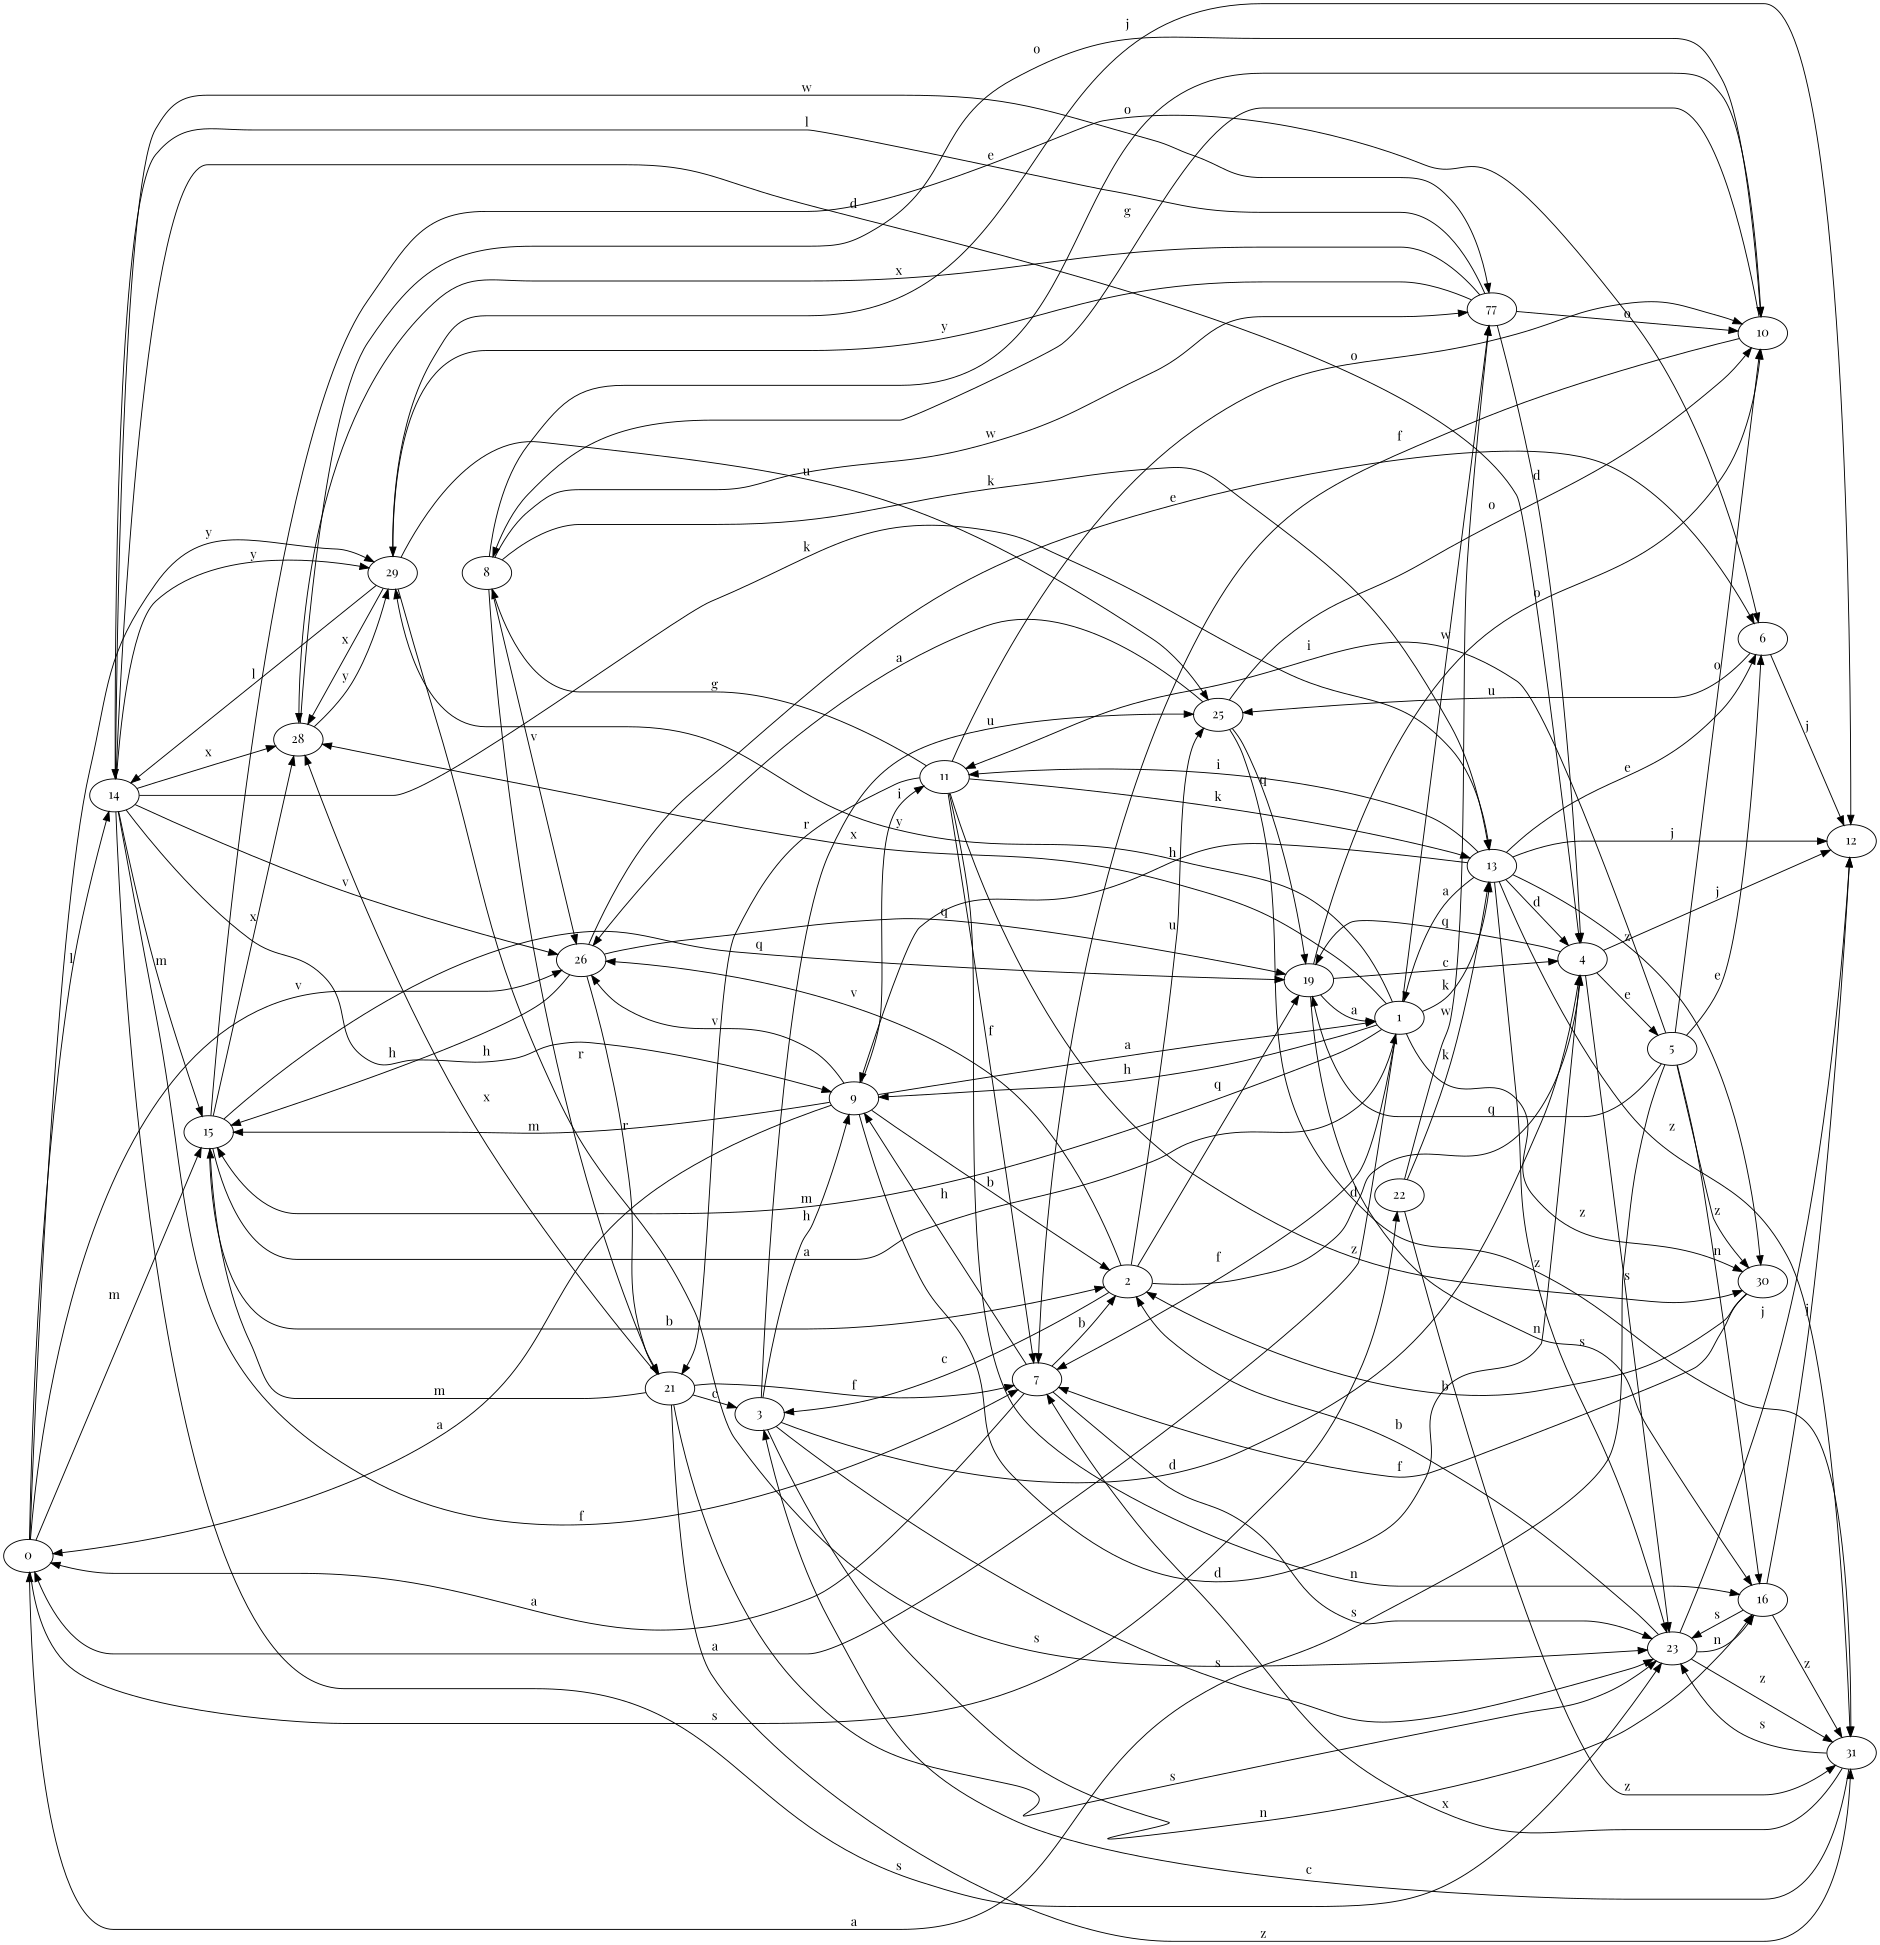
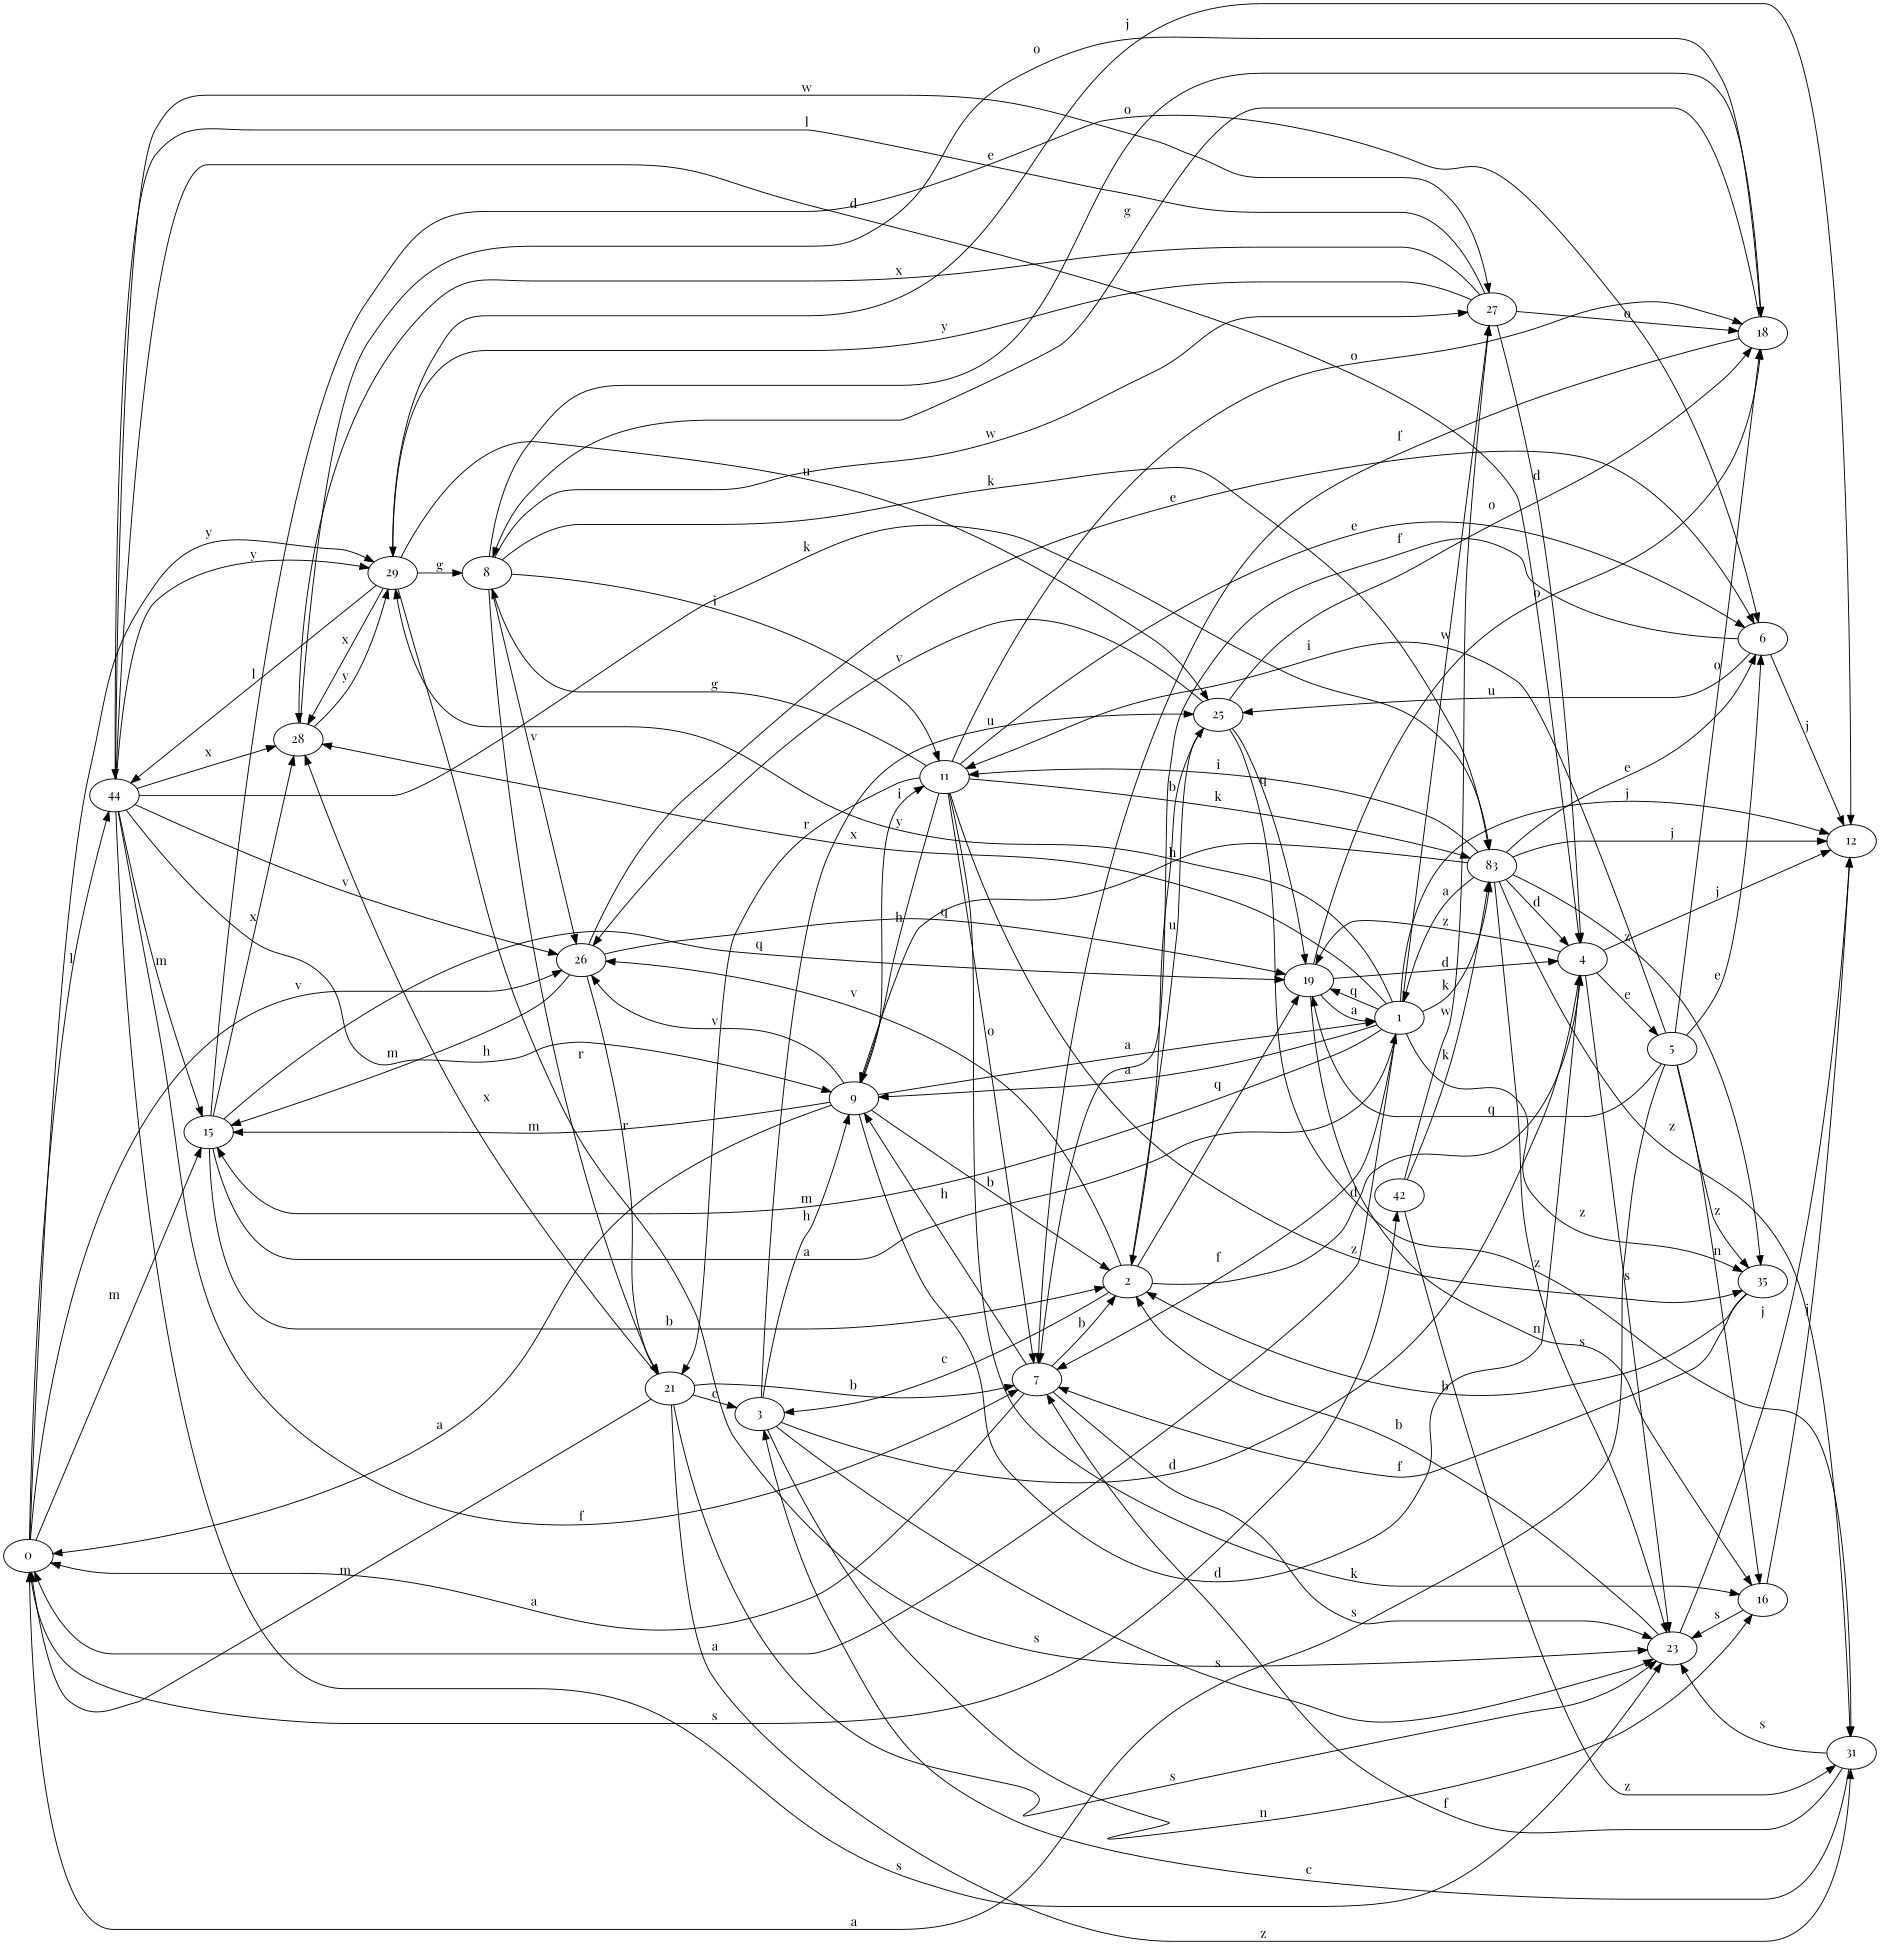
  strict digraph {
    fontname="Playfair Display"
    rankdir=LR
    node [fontname="Playfair Display"]
    edge [fontname="Playfair Display"]
    0
-   14
+   14 [label=44]
    15
-   22
+   22 [label=42]
    26
    29
    7
    9
-   13
-   27 [label=77]
+   13 [label=83]
+   27
    28
    4
    23
    1
    19
    2
    6
    31
    21
    12
    25
    8
-   30
+   30 [label=35]
    11
    16
-   18 [label=10]
+   18
    3
    5
    0 -> 14 [label=l]
    0 -> 15 [label=m]
    0 -> 22 [label=s]
    0 -> 26 [label=v]
    0 -> 29 [label=y]
    14 -> 15 [label=m]
    14 -> 26 [label=v]
    14 -> 29 [label=y]
    14 -> 7 [label=f]
    14 -> 9 [label=h]
    14 -> 13 [label=k]
    14 -> 27 [label=w]
    14 -> 28 [label=x]
    14 -> 4 [label=d]
    14 -> 23 [label=s]
    15 -> 28 [label=x]
    15 -> 1 [label=a]
    15 -> 19 [label=q]
    15 -> 2 [label=b]
    15 -> 6 [label=e]
    22 -> 13 [label=k]
    22 -> 27 [label=w]
    22 -> 31 [label=z]
-   26 -> 15 [label=h]
+   26 -> 15 [label=m]
    26 -> 19 [label=q]
    26 -> 6 [label=e]
    26 -> 21 [label=r]
    29 -> 14 [label=l]
    29 -> 28 [label=x]
    29 -> 23 [label=s]
    29 -> 12 [label=j]
    29 -> 25 [label=u]
+   29 -> 8 [label=g]
    7 -> 0 [label=a]
    7 -> 9 [label=h]
    7 -> 23 [label=s]
    7 -> 2 [label=b]
    9 -> 0 [label=a]
    9 -> 15 [label=m]
    9 -> 26 [label=v]
    9 -> 4 [label=d]
    9 -> 1 [label=a]
    9 -> 2 [label=b]
    9 -> 11 [label=i]
    13 -> 9 [label=h]
    13 -> 4 [label=d]
    13 -> 23 [label=s]
    13 -> 1 [label=a]
    13 -> 6 [label=e]
    13 -> 31 [label=z]
    13 -> 12 [label=j]
    13 -> 30 [label=z]
    13 -> 11 [label=i]
    27 -> 14 [label=l]
    27 -> 29 [label=y]
    27 -> 28 [label=x]
    27 -> 4 [label=d]
    27 -> 18 [label=o]
    28 -> 29 [label=y]
    28 -> 18 [label=o]
    4 -> 23 [label=s]
-   4 -> 19 [label=q]
+   4 -> 19 [label=z]
    4 -> 12 [label=j]
    4 -> 5 [label=e]
    23 -> 2 [label=b]
-   23 -> 31 [label=z]
    23 -> 12 [label=j]
-   23 -> 16 [label=n]
    1 -> 0 [label=a]
    1 -> 15 [label=m]
    1 -> 29 [label=y]
    1 -> 7 [label=f]
-   1 -> 9 [label=h]
+   1 -> 9 [label=a]
    1 -> 13 [label=k]
    1 -> 27 [label=w]
    1 -> 28 [label=x]
+   1 -> 19 [label=q]
+   1 -> 12 [label=j]
    1 -> 30 [label=z]
-   19 -> 4 [label=c]
+   19 -> 4 [label=d]
    19 -> 1 [label=a]
    19 -> 16 [label=n]
    19 -> 18 [label=o]
    2 -> 26 [label=v]
    2 -> 4 [label=d]
    2 -> 19 [label=q]
    2 -> 25 [label=u]
    2 -> 3 [label=c]
+   6 -> 7 [label=f]
    6 -> 12 [label=j]
    6 -> 25 [label=u]
-   31 -> 7 [label=x]
+   31 -> 7 [label=f]
    31 -> 23 [label=s]
    31 -> 3 [label=c]
-   21 -> 15 [label=m]
-   21 -> 7 [label=f]
+   21 -> 0 [label=m]
+   21 -> 7 [label=b]
    21 -> 28 [label=x]
    21 -> 23 [label=s]
    21 -> 31 [label=z]
    21 -> 3 [label=c]
-   25 -> 26 [label=a]
+   25 -> 26 [label=v]
    25 -> 19 [label=q]
+   25 -> 2 [label=b]
    25 -> 31 [label=z]
    25 -> 18 [label=o]
    8 -> 26 [label=v]
    8 -> 13 [label=k]
    8 -> 27 [label=w]
    8 -> 21 [label=r]
+   8 -> 11 [label=i]
    8 -> 18 [label=o]
    30 -> 7 [label=f]
    30 -> 2 [label=b]
-   11 -> 7 [label=f]
+   11 -> 7 [label=o]
+   11 -> 9 [label=h]
    11 -> 13 [label=k]
+   11 -> 6 [label=e]
    11 -> 21 [label=r]
    11 -> 8 [label=g]
    11 -> 30 [label=z]
-   11 -> 16 [label=n]
+   11 -> 16 [label=k]
    11 -> 18 [label=o]
    16 -> 23 [label=s]
-   16 -> 31 [label=z]
    16 -> 12 [label=j]
    18 -> 7 [label=f]
    18 -> 8 [label=g]
    3 -> 9 [label=h]
    3 -> 4 [label=d]
    3 -> 23 [label=s]
    3 -> 25 [label=u]
    3 -> 16 [label=n]
    5 -> 0 [label=a]
    5 -> 19 [label=q]
    5 -> 6 [label=e]
    5 -> 30 [label=z]
    5 -> 11 [label=i]
    5 -> 16 [label=n]
    5 -> 18 [label=o]
  }
